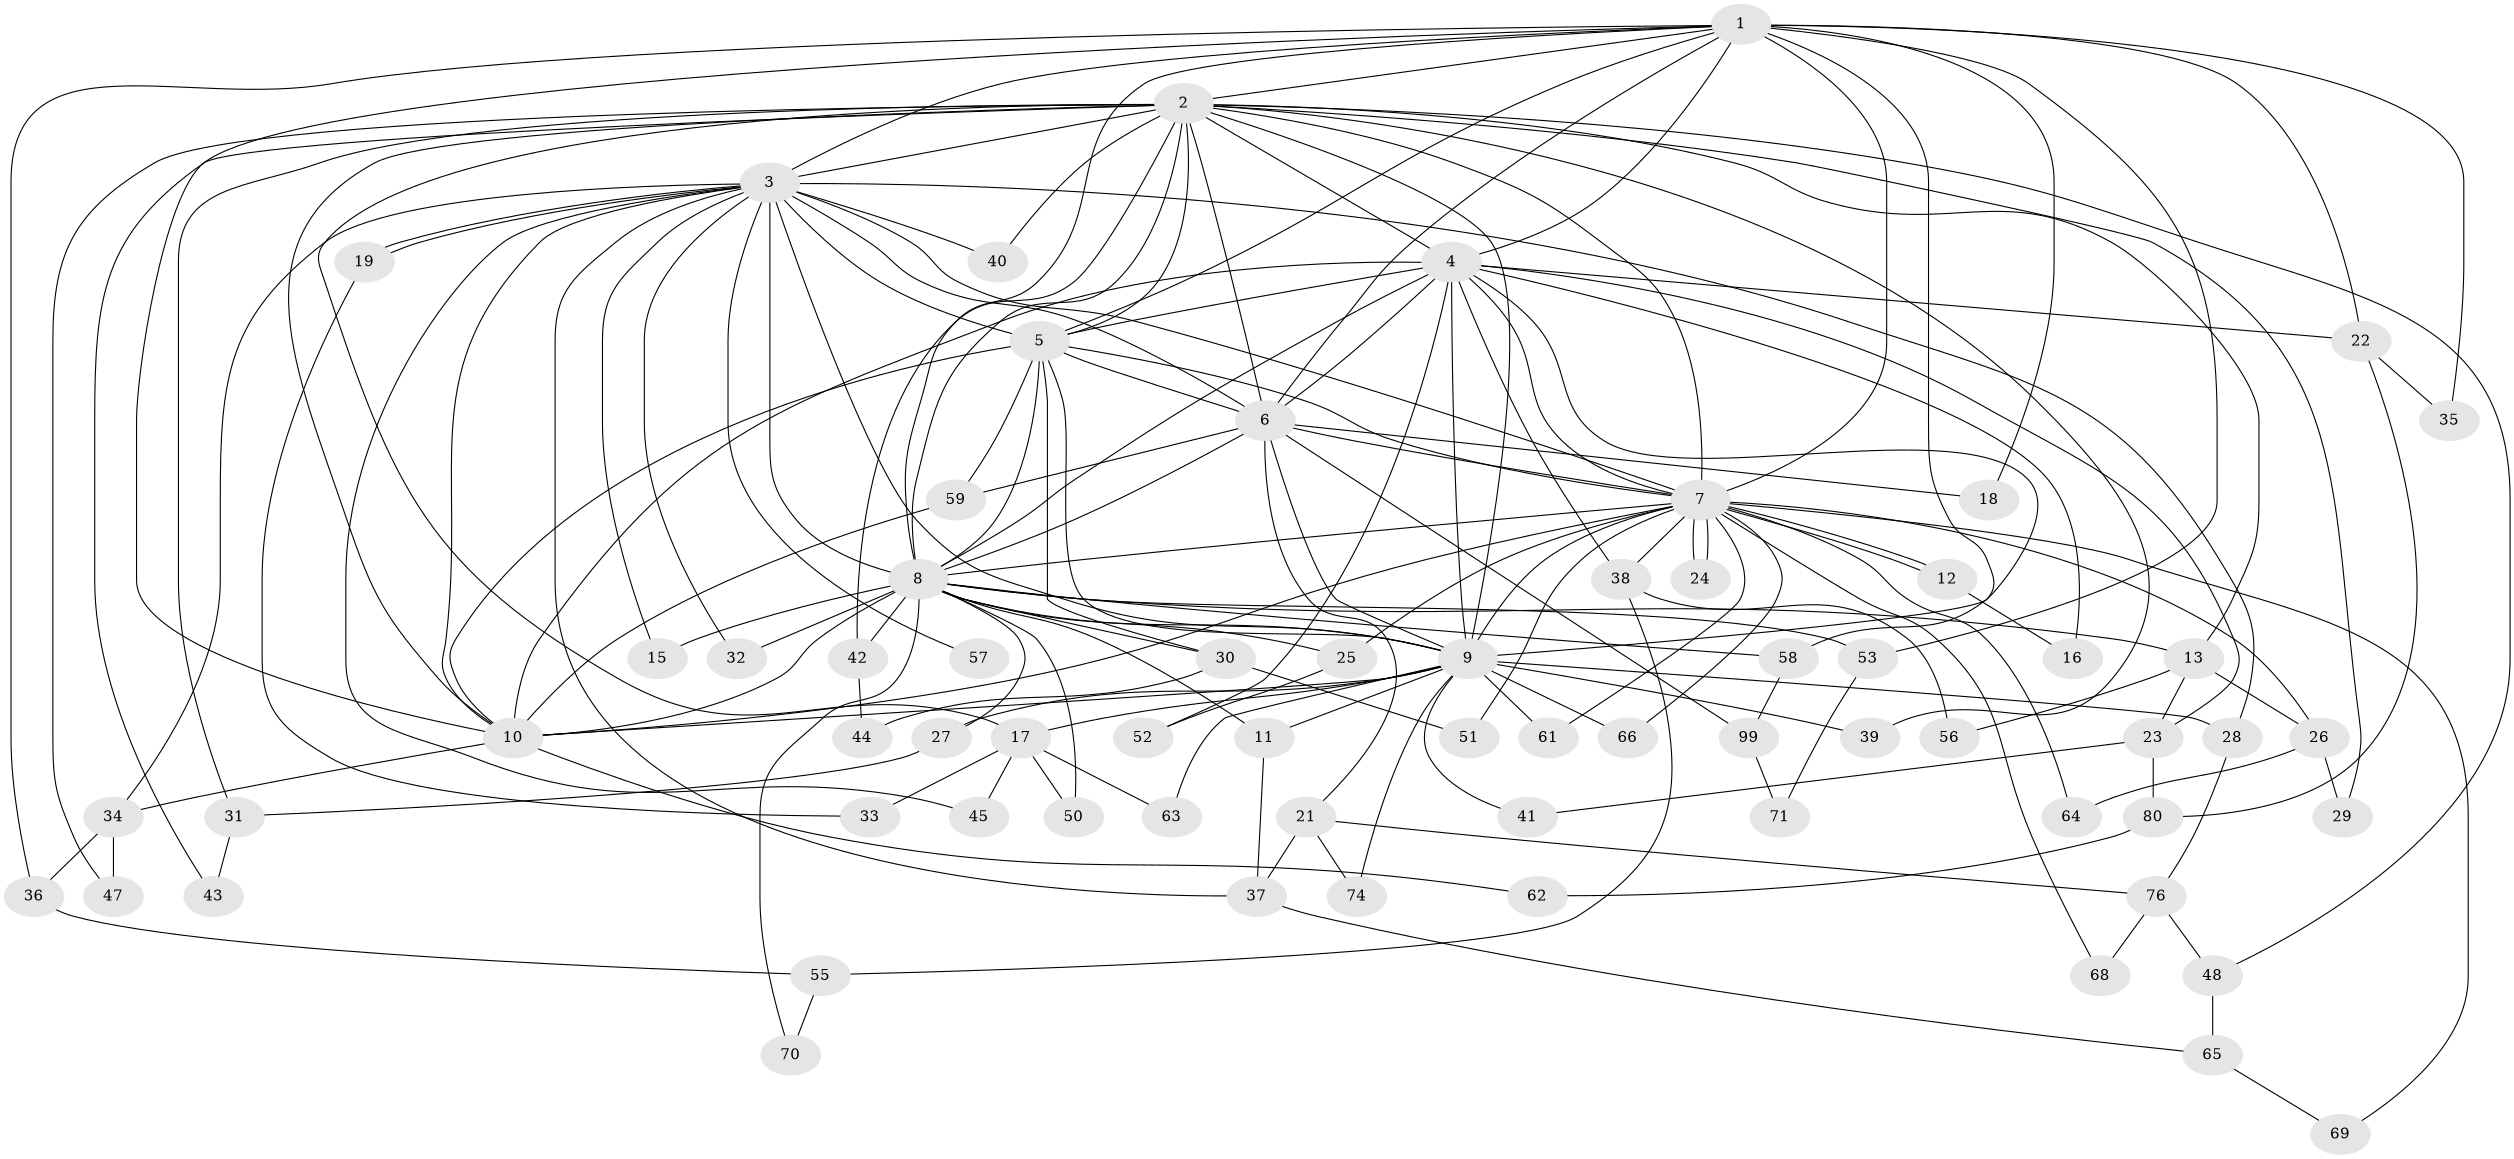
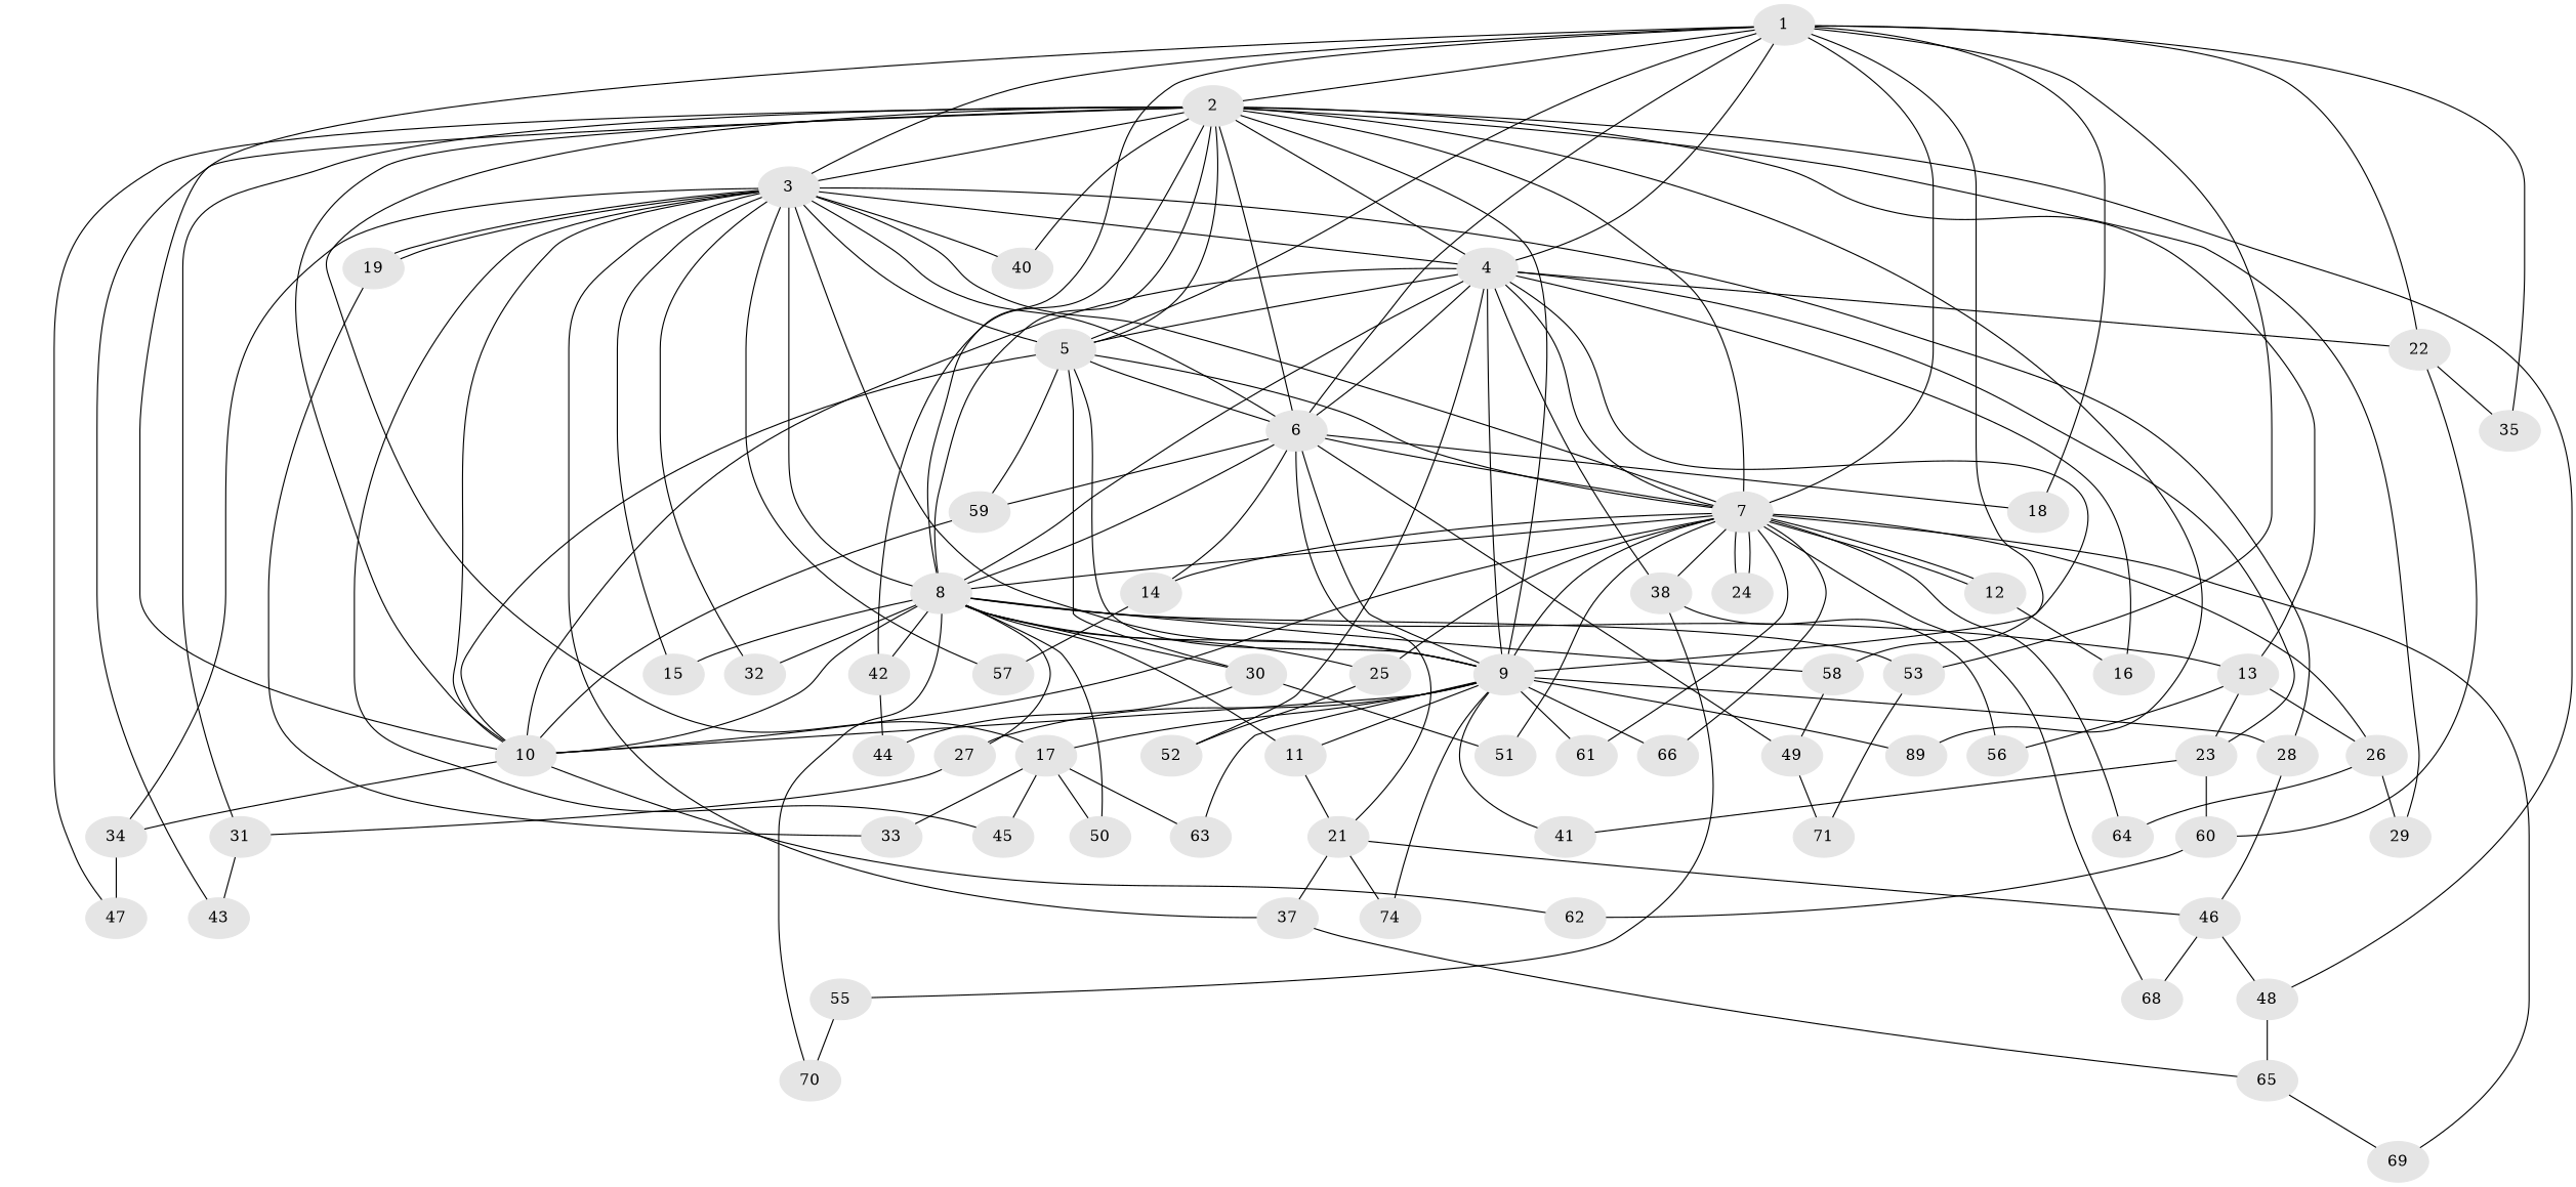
  graph {
    node [color=gray90 style=filled]
    1
    2
    3
    4
    5
    6
    7
    8
    9
    10
    18
    22
    35
-   36
    53
    13
    17
    29
    31
-   39
+   39 [label=89]
    40
    42
    43
    47
    48
    15
    19
    28
    32
    34
    37
    45
    57
    16
    23
    38
    52
    58
    30
    59
+   14
    21
-   49 [label=99]
+   49
    12
    24
    25
    26
    51
    61
    64
    66
    68
    69
    11
    27
    50
    70
    41
    n59 [label=74]
    63
    62
-   60 [label=80]
+   60
    55
    71
    56
    33
    44
    65
-   46 [label=76]
+   46
    1 -- 2
    1 -- 3
    1 -- 4
    1 -- 5
    1 -- 6
    1 -- 7
    1 -- 8
    1 -- 9
    1 -- 10
    1 -- 18
    1 -- 22
    1 -- 35
-   1 -- 36
    1 -- 53
    2 -- 3
    2 -- 4
    2 -- 5
    2 -- 6
    2 -- 7
    2 -- 8
    2 -- 9
    2 -- 10
    2 -- 13
    2 -- 17
    2 -- 29
    2 -- 31
    2 -- 39
    2 -- 40
    2 -- 42
    2 -- 43
    2 -- 47
    2 -- 48
+   3 -- 4
    3 -- 5
    3 -- 6
    3 -- 7
    3 -- 8
    3 -- 9
    3 -- 10
    3 -- 40
    3 -- 15
    3 -- 19
    3 -- 19
    3 -- 28
    3 -- 32
    3 -- 34
    3 -- 37
    3 -- 45
    3 -- 57
    4 -- 5
    4 -- 6
    4 -- 7
    4 -- 8
    4 -- 9
    4 -- 10
    4 -- 22
    4 -- 16
    4 -- 23
    4 -- 38
    4 -- 52
    4 -- 58
    5 -- 6
    5 -- 7
-   5 -- 8
    5 -- 9
    5 -- 10
    5 -- 30
    5 -- 59
    6 -- 7
    6 -- 8
    6 -- 9
    6 -- 18
    6 -- 59
+   6 -- 14
    6 -- 21
    6 -- 49
    7 -- 8
    7 -- 9
    7 -- 10
    7 -- 38
+   7 -- 14
    7 -- 12
    7 -- 12
    7 -- 24
    7 -- 24
    7 -- 25
    7 -- 26
    7 -- 51
    7 -- 61
    7 -- 64
    7 -- 66
    7 -- 68
    7 -- 69
    8 -- 9
    8 -- 10
    8 -- 53
    8 -- 13
    8 -- 42
    8 -- 15
    8 -- 32
    8 -- 58
    8 -- 30
    8 -- 25
    8 -- 11
    8 -- 27
    8 -- 50
    8 -- 70
    9 -- 10
    9 -- 17
    9 -- 39
    9 -- 28
    9 -- 61
    9 -- 66
    9 -- 11
    9 -- 27
    9 -- 41
    9 -- n59
    9 -- 63
    10 -- 34
    10 -- 62
    22 -- 35
    22 -- 60
-   36 -- 55
    53 -- 71
    13 -- 23
    13 -- 26
    13 -- 56
    17 -- 45
    17 -- 50
    17 -- 63
    17 -- 33
    31 -- 43
    42 -- 44
    48 -- 65
    19 -- 33
    28 -- 46
-   34 -- 36
    34 -- 47
    37 -- 65
    23 -- 41
    23 -- 60
    38 -- 55
    38 -- 56
    58 -- 49
    30 -- 51
    30 -- 44
    59 -- 10
+   14 -- 57
    21 -- 37
    21 -- n59
    21 -- 46
    49 -- 71
    12 -- 16
    25 -- 52
    26 -- 29
    26 -- 64
-   11 -- 37
+   11 -- 21
    27 -- 31
    60 -- 62
    55 -- 70
    65 -- 69
    46 -- 48
    46 -- 68
  }
